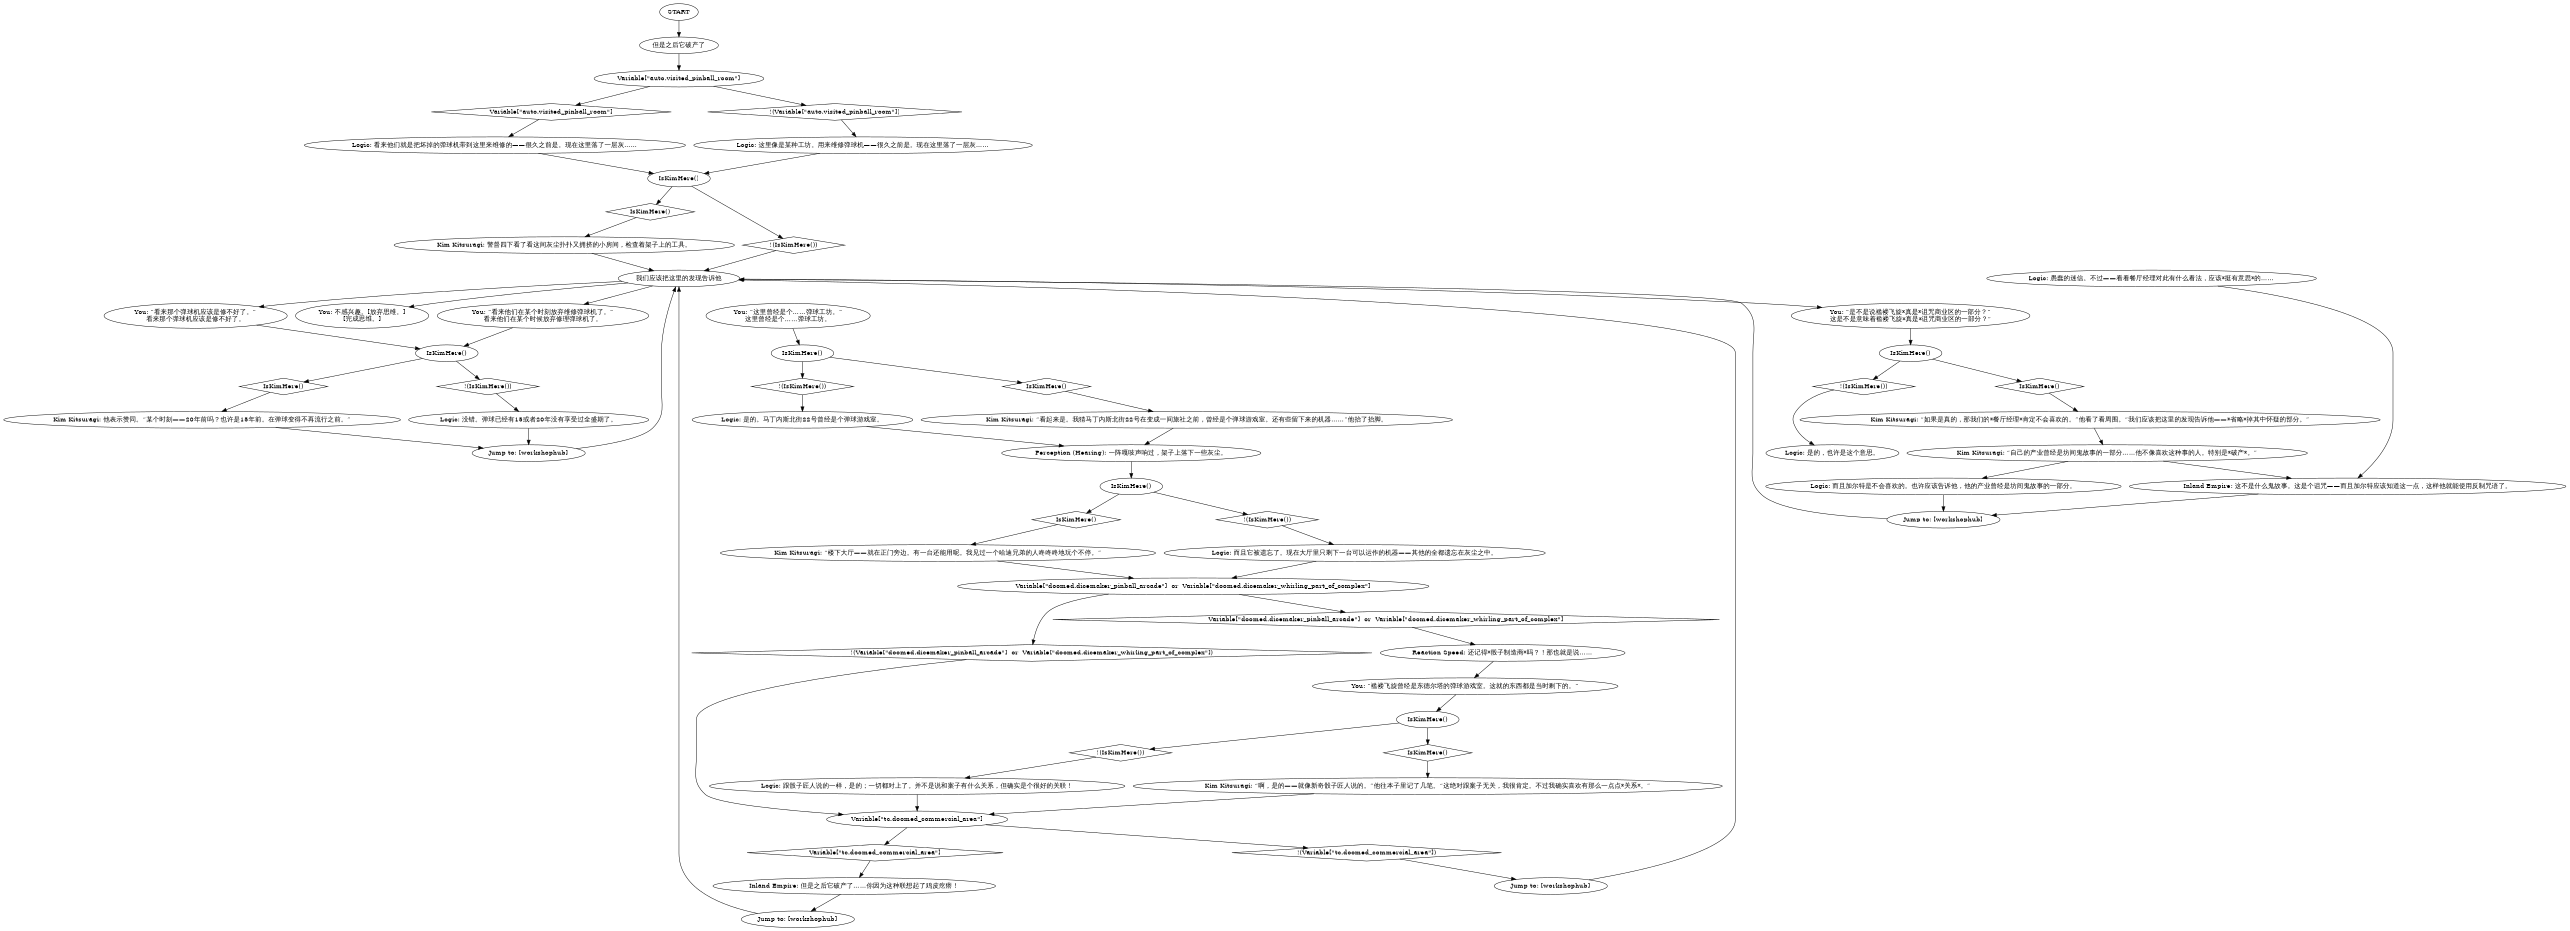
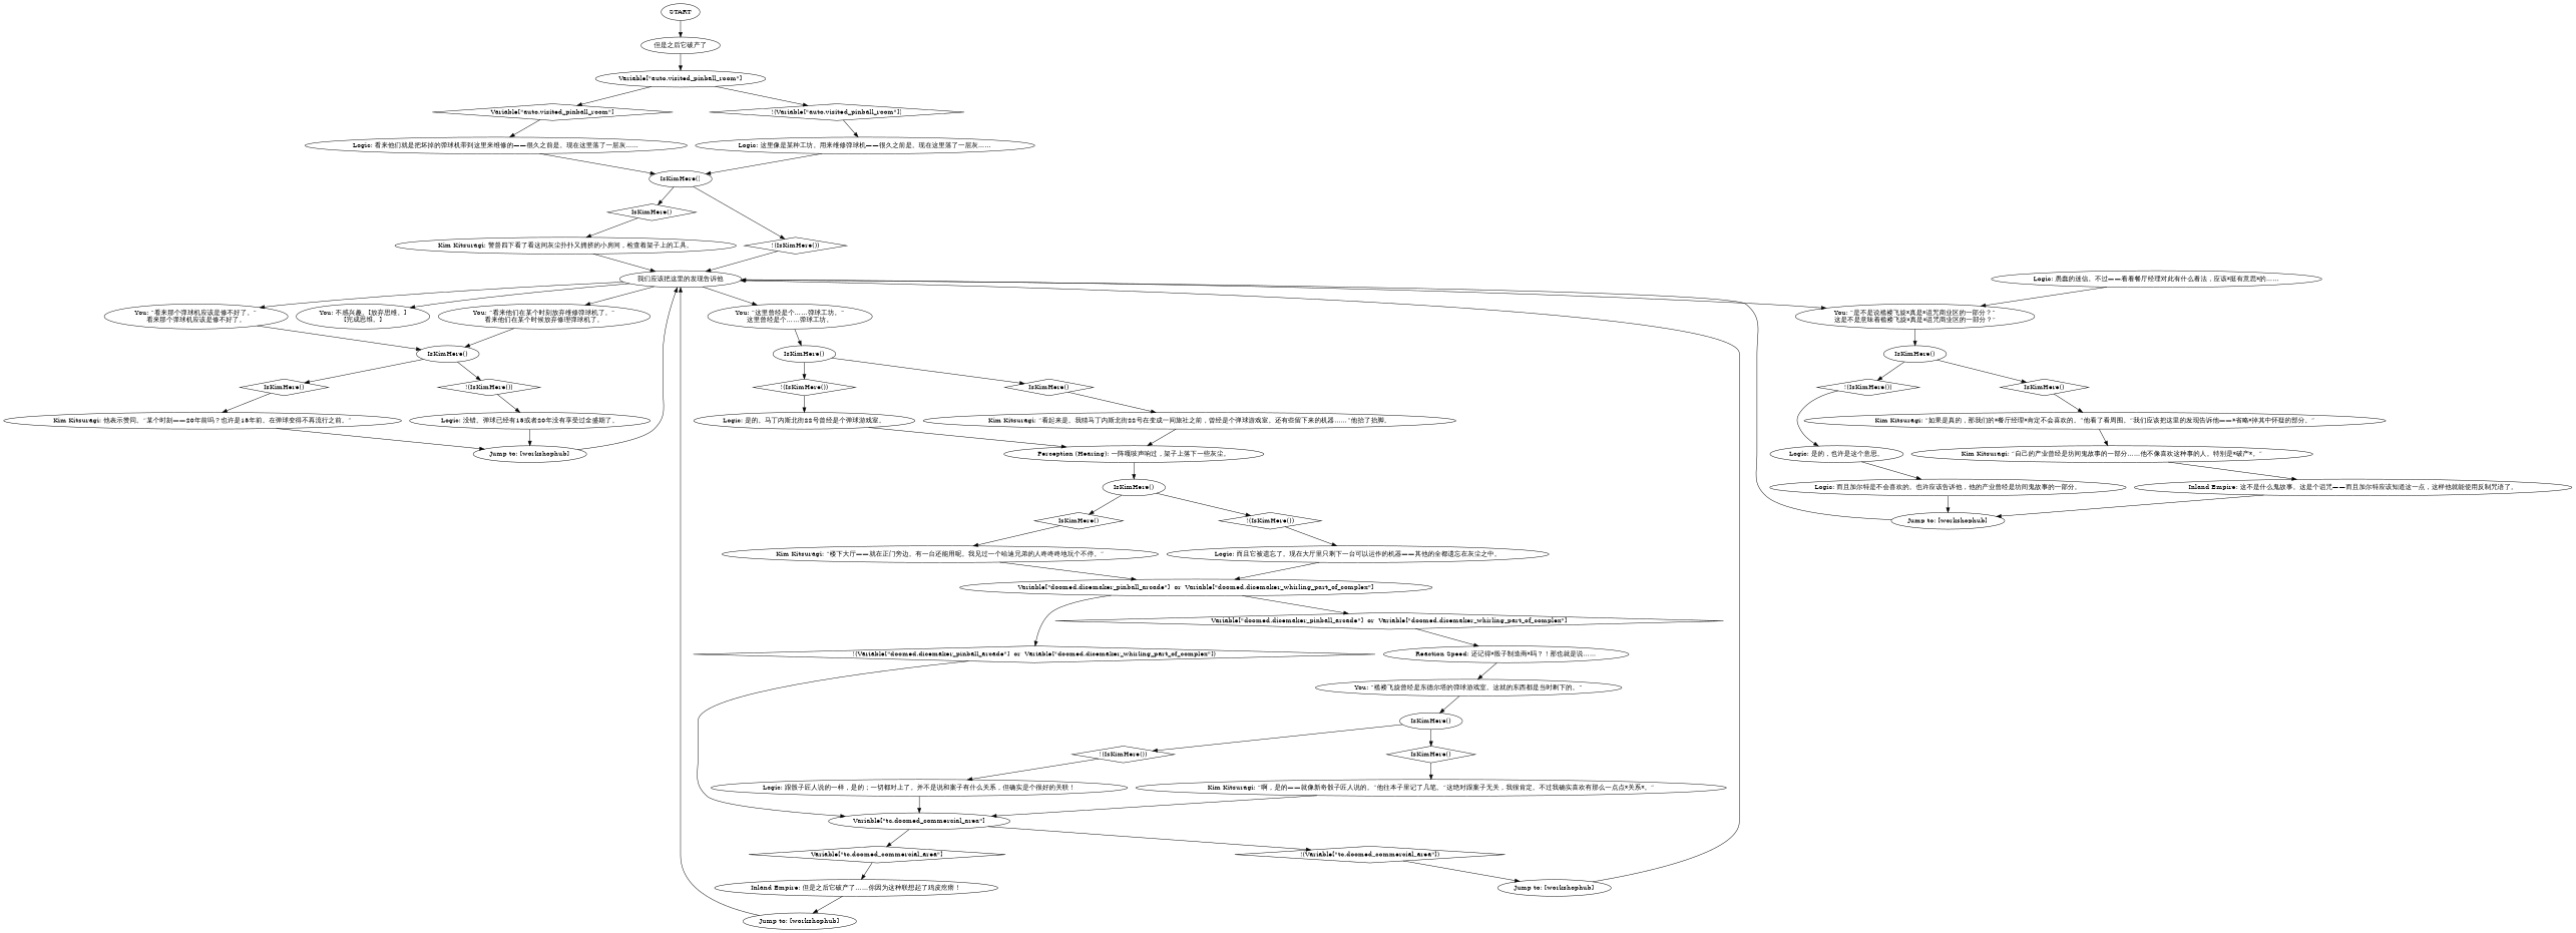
  digraph {
    n1 [label=START]
    n2 [label="但是之后它破产了"]
    n3 [label="Variable[\"auto.visited_pinball_room\"]"]
    n4 [label="Variable[\"auto.visited_pinball_room\"]" shape=diamond]
    n5 [label="!(Variable[\"auto.visited_pinball_room\"])" shape=diamond]
    n6 [label="Inland Empire: 这不是什么鬼故事。这是个诅咒——而且加尔特应该知道这一点，这样他就能使用反制咒语了。"]
    n7 [label="Jump to: [workshophub]"]
    n8 [label="我们应该把这里的发现告诉他"]
    n9 [label="Logic: 这里像是某种工坊。用来维修弹球机——很久之前是。现在这里落了一层灰……"]
    n10 [label="IsKimHere()"]
    n11 [label="IsKimHere()" shape=diamond]
    n12 [label="!(IsKimHere())" shape=diamond]
    n13 [label="Kim Kitsuragi: “看起来是。我猜马丁内斯北街22号在变成一间旅社之前，曾经是个弹球游戏室。还有些留下来的机器……”他抬了抬脚。"]
    n14 [label="Perception (Hearing): 一阵嘎吱声响过，架子上落下一些灰尘。"]
    n15 [label="IsKimHere()"]
    n16 [label="Variable[\"doomed.dicemaker_pinball_arcade\"]  or  Variable[\"doomed.dicemaker_whirling_part_of_complex\"]"]
    n17 [label="Variable[\"doomed.dicemaker_pinball_arcade\"]  or  Variable[\"doomed.dicemaker_whirling_part_of_complex\"]" shape=diamond]
    n18 [label="!(Variable[\"doomed.dicemaker_pinball_arcade\"]  or  Variable[\"doomed.dicemaker_whirling_part_of_complex\"])" shape=diamond]
    n19 [label="Reaction Speed: 还记得*骰子制造商*吗？！那也就是说……"]
    n20 [label="Variable[\"tc.doomed_commercial_area\"]"]
    n21 [label="You: “褴褛飞旋曾经是东德尔塔的弹球游戏室。这就的东西都是当时剩下的。”"]
    n22 [label="Variable[\"tc.doomed_commercial_area\"]" shape=diamond]
    n23 [label="!(Variable[\"tc.doomed_commercial_area\"])" shape=diamond]
    n24 [label="IsKimHere()"]
    n25 [label="IsKimHere()" shape=diamond]
    n26 [label="!(IsKimHere())" shape=diamond]
    n27 [label="Kim Kitsuragi: 他表示赞同。“某个时刻——20年前吗？也许是15年前。在弹球变得不再流行之前。”"]
    n28 [label="Logic: 没错。弹球已经有15或者20年没有享受过全盛期了。"]
    n29 [label="Jump to: [workshophub]"]
    n30 [label="Kim Kitsuragi: 警督四下看了看这间灰尘扑扑又拥挤的小房间，检查着架子上的工具。"]
    n31 [label="You: “是不是说褴褛飞旋*真是*诅咒商业区的一部分？”\n这是不是意味着褴褛飞旋*真是*诅咒商业区的一部分？”"]
    n32 [label="You: “看来那个弹球机应该是修不好了。”\n看来那个弹球机应该是修不好了。"]
    n33 [label="You: 不感兴趣。[放弃思维。]\n[完成思维。]"]
    n34 [label="You: “这里曾经是个……弹球工坊。”\n这里曾经是个……弹球工坊。"]
    n35 [label="You: “看来他们在某个时刻放弃维修弹球机了。”\n看来他们在某个时候放弃修理弹球机了。"]
    n36 [label="IsKimHere()"]
    n37 [label="IsKimHere()" shape=diamond]
    n38 [label="!(IsKimHere())" shape=diamond]
    n39 [label="IsKimHere()"]
    n40 [label="Logic: 跟骰子匠人说的一样，是的；一切都对上了。并不是说和案子有什么关系，但确实是个很好的关联！"]
    n41 [label="Kim Kitsuragi: “啊，是的——就像新奇骰子匠人说的。”他往本子里记了几笔。“这绝对跟案子无关，我很肯定。不过我确实喜欢有那么一点点*关系*。”"]
    n42 [label="IsKimHere()" shape=diamond]
    n43 [label="!(IsKimHere())" shape=diamond]
    n44 [label="Logic: 是的。马丁内斯北街22号曾经是个弹球游戏室。"]
    n45 [label="IsKimHere()"]
    n46 [label="IsKimHere()" shape=diamond]
    n47 [label="!(IsKimHere())" shape=diamond]
    n48 [label="Logic: 看来他们就是把坏掉的弹球机带到这里来维修的——很久之前是。现在这里落了一层灰……"]
    n49 [label="Kim Kitsuragi: “如果是真的，那我们的*餐厅经理*肯定不会喜欢的。”他看了看周围。“我们应该把这里的发现告诉他——*省略*掉其中怀疑的部分。”"]
    n50 [label="Logic: 是的，也许是这个意思。"]
    n51 [label="Kim Kitsuragi: “自己的产业曾经是坊间鬼故事的一部分……他不像喜欢这种事的人。特别是*破产*。”"]
    n52 [label="Logic: 而且加尔特是不会喜欢的。也许应该告诉他，他的产业曾经是坊间鬼故事的一部分。"]
    n53 [label="Jump to: [workshophub]"]
    n54 [label="Logic: 愚蠢的迷信。不过——看看餐厅经理对此有什么看法，应该*挺有意思*的……"]
    n55 [label="Inland Empire: 但是之后它破产了……你因为这种联想起了鸡皮疙瘩！"]
    n56 [label="Jump to: [workshophub]"]
    n57 [label="IsKimHere()" shape=diamond]
    n58 [label="!(IsKimHere())" shape=diamond]
    n59 [label="Logic: 而且它被遗忘了。现在大厅里只剩下一台可以运作的机器——其他的全都遗忘在灰尘之中。"]
    n60 [label="Kim Kitsuragi: “楼下大厅——就在正门旁边。有一台还能用呢。我见过一个哈迪兄弟的人咚咚咚地玩个不停。”"]
    n1 -> n2
    n2 -> n3
    n3 -> n4
    n3 -> n5
    n4 -> n48
    n5 -> n9
    n6 -> n7
    n7 -> n8
    n8 -> n31
    n8 -> n32
    n8 -> n33
+   n8 -> n34
    n8 -> n35
    n9 -> n10
    n10 -> n11
    n10 -> n12
    n11 -> n30
    n12 -> n8
    n13 -> n14
    n14 -> n15
    n15 -> n57
    n15 -> n58
    n16 -> n17
    n16 -> n18
    n17 -> n19
    n18 -> n20
    n19 -> n21
    n20 -> n22
    n20 -> n23
    n21 -> n45
    n22 -> n55
    n23 -> n56
    n24 -> n25
    n24 -> n26
    n25 -> n27
    n26 -> n28
    n27 -> n29
    n28 -> n29
    n29 -> n8
    n30 -> n8
    n31 -> n36
    n32 -> n24
    n34 -> n39
    n35 -> n24
    n36 -> n37
    n36 -> n38
    n37 -> n49
    n38 -> n50
    n39 -> n42
    n39 -> n43
    n40 -> n20
    n41 -> n20
    n42 -> n13
    n43 -> n44
    n44 -> n14
    n45 -> n46
    n45 -> n47
    n46 -> n41
    n47 -> n40
    n48 -> n10
    n49 -> n51
-   n51 -> n52
+   n50 -> n52
    n51 -> n6
    n52 -> n7
    n53 -> n8
-   n54 -> n6
+   n54 -> n31
    n55 -> n53
    n56 -> n8
    n57 -> n60
    n58 -> n59
    n59 -> n16
    n60 -> n16
  }
